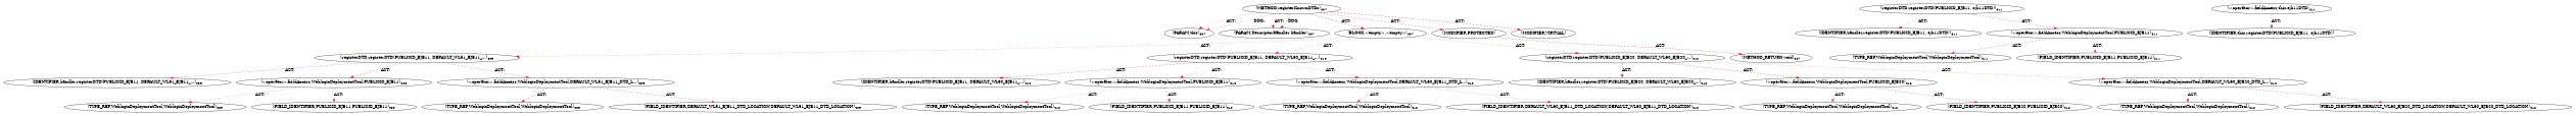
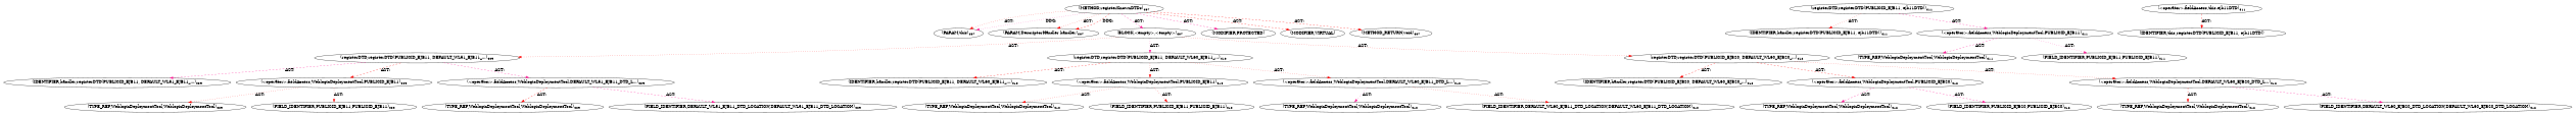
  digraph {
    edge [color=red style=dashed]
    n1 [label=<(METHOD,registerKnownDTDs)<SUB>407</SUB>>]
    n2 [label=<(PARAM,this)<SUB>407</SUB>>]
    n3 [label=<(PARAM,DescriptorHandler handler)<SUB>407</SUB>>]
    n4 [label=<(BLOCK,&lt;empty&gt;,&lt;empty&gt;)<SUB>407</SUB>>]
    n5 [label=<(MODIFIER,PROTECTED)>]
    n6 [label=<(MODIFIER,VIRTUAL)>]
    n7 [label=<(METHOD_RETURN,void)<SUB>407</SUB>>]
    n8 [label=<(registerDTD,registerDTD(PUBLICID_EJB11, DEFAULT_WL51_EJB11_...)<SUB>409</SUB>>]
    n9 [label=<(registerDTD,registerDTD(PUBLICID_EJB11, DEFAULT_WL60_EJB11_...)<SUB>410</SUB>>]
    n10 [label=<(registerDTD,registerDTD(PUBLICID_EJB20, DEFAULT_WL60_EJB20_...)<SUB>412</SUB>>]
    n11 [label=<(IDENTIFIER,handler,registerDTD(PUBLICID_EJB11, DEFAULT_WL51_EJB11_...)<SUB>409</SUB>>]
    n12 [label=<(&lt;operator&gt;.fieldAccess,WeblogicDeploymentTool.PUBLICID_EJB11)<SUB>409</SUB>>]
    n13 [label=<(&lt;operator&gt;.fieldAccess,WeblogicDeploymentTool.DEFAULT_WL51_EJB11_DTD_L...)<SUB>409</SUB>>]
    n14 [label=<(IDENTIFIER,handler,registerDTD(PUBLICID_EJB11, DEFAULT_WL60_EJB11_...)<SUB>410</SUB>>]
    n15 [label=<(&lt;operator&gt;.fieldAccess,WeblogicDeploymentTool.PUBLICID_EJB11)<SUB>410</SUB>>]
    n16 [label=<(&lt;operator&gt;.fieldAccess,WeblogicDeploymentTool.DEFAULT_WL60_EJB11_DTD_L...)<SUB>410</SUB>>]
    n17 [label=<(registerDTD,registerDTD(PUBLICID_EJB11, ejb11DTD))<SUB>411</SUB>>]
    n18 [label=<(IDENTIFIER,handler,registerDTD(PUBLICID_EJB11, ejb11DTD))<SUB>411</SUB>>]
    n19 [label=<(&lt;operator&gt;.fieldAccess,WeblogicDeploymentTool.PUBLICID_EJB11)<SUB>411</SUB>>]
    n20 [label=<(IDENTIFIER,handler,registerDTD(PUBLICID_EJB20, DEFAULT_WL60_EJB20_...)<SUB>412</SUB>>]
    n21 [label=<(&lt;operator&gt;.fieldAccess,WeblogicDeploymentTool.PUBLICID_EJB20)<SUB>412</SUB>>]
    n22 [label=<(&lt;operator&gt;.fieldAccess,WeblogicDeploymentTool.DEFAULT_WL60_EJB20_DTD_L...)<SUB>412</SUB>>]
    n23 [label=<(TYPE_REF,WeblogicDeploymentTool,WeblogicDeploymentTool)<SUB>409</SUB>>]
    n24 [label=<(FIELD_IDENTIFIER,PUBLICID_EJB11,PUBLICID_EJB11)<SUB>409</SUB>>]
    n25 [label=<(TYPE_REF,WeblogicDeploymentTool,WeblogicDeploymentTool)<SUB>409</SUB>>]
    n26 [label=<(FIELD_IDENTIFIER,DEFAULT_WL51_EJB11_DTD_LOCATION,DEFAULT_WL51_EJB11_DTD_LOCATION)<SUB>409</SUB>>]
    n27 [label=<(TYPE_REF,WeblogicDeploymentTool,WeblogicDeploymentTool)<SUB>410</SUB>>]
    n28 [label=<(FIELD_IDENTIFIER,PUBLICID_EJB11,PUBLICID_EJB11)<SUB>410</SUB>>]
    n29 [label=<(TYPE_REF,WeblogicDeploymentTool,WeblogicDeploymentTool)<SUB>410</SUB>>]
    n30 [label=<(FIELD_IDENTIFIER,DEFAULT_WL60_EJB11_DTD_LOCATION,DEFAULT_WL60_EJB11_DTD_LOCATION)<SUB>410</SUB>>]
    n31 [label=<(TYPE_REF,WeblogicDeploymentTool,WeblogicDeploymentTool)<SUB>411</SUB>>]
    n32 [label=<(FIELD_IDENTIFIER,PUBLICID_EJB11,PUBLICID_EJB11)<SUB>411</SUB>>]
    n33 [label=<(&lt;operator&gt;.fieldAccess,this.ejb11DTD)<SUB>411</SUB>>]
    n34 [label=<(IDENTIFIER,this,registerDTD(PUBLICID_EJB11, ejb11DTD))>]
    n35 [label=<(TYPE_REF,WeblogicDeploymentTool,WeblogicDeploymentTool)<SUB>412</SUB>>]
    n36 [label=<(FIELD_IDENTIFIER,PUBLICID_EJB20,PUBLICID_EJB20)<SUB>412</SUB>>]
    n37 [label=<(TYPE_REF,WeblogicDeploymentTool,WeblogicDeploymentTool)<SUB>412</SUB>>]
    n38 [label=<(FIELD_IDENTIFIER,DEFAULT_WL60_EJB20_DTD_LOCATION,DEFAULT_WL60_EJB20_DTD_LOCATION)<SUB>412</SUB>>]
    n1 -> n2 [label="AST: " style=dotted]
    n1 -> n2 [color=deeppink label="DDG: " style=dotted]
    n1 -> n3 [label="AST: " style=dotted]
    n1 -> n3 [label="DDG: "]
-   n1 -> n4 [label="AST: "]
+   n1 -> n4 [color=deeppink label="AST: "]
    n1 -> n5 [color=deeppink label="AST: "]
    n1 -> n6 [label="AST: "]
-   n5 -> n7 [label="AST: "]
+   n1 -> n7 [label="AST: "]
    n4 -> n8 [label="AST: " style=dotted]
    n4 -> n9 [color=deeppink label="AST: " style=dotted]
    n4 -> n10 [label="AST: " style=dotted]
    n8 -> n11 [color=deeppink label="AST: "]
    n8 -> n12 [label="AST: "]
    n8 -> n13 [color=deeppink label="AST: "]
    n9 -> n14 [label="AST: "]
    n9 -> n15 [label="AST: " style=dotted]
    n9 -> n16 [label="AST: " style=dotted]
    n10 -> n20 [label="AST: "]
    n10 -> n21 [label="AST: "]
    n10 -> n22 [label="AST: " style=dotted]
    n12 -> n23 [label="AST: " style=dotted]
    n12 -> n24 [label="AST: " style=dotted]
    n13 -> n25 [label="AST: "]
    n13 -> n26 [color=deeppink label="AST: "]
    n15 -> n27 [label="AST: " style=dotted]
    n15 -> n28 [label="AST: " style=dotted]
    n16 -> n29 [color=deeppink label="AST: " style=dotted]
    n16 -> n30 [label="AST: " style=dotted]
    n17 -> n18 [label="AST: " style=dotted]
    n17 -> n19 [color=deeppink label="AST: "]
    n19 -> n31 [color=deeppink label="AST: "]
    n19 -> n32 [color=deeppink label="AST: " style=dotted]
    n21 -> n35 [color=deeppink label="AST: "]
    n21 -> n36 [color=deeppink label="AST: "]
    n22 -> n37 [label="AST: "]
    n22 -> n38 [color=deeppink label="AST: "]
    n33 -> n34 [label="AST: "]
  }
